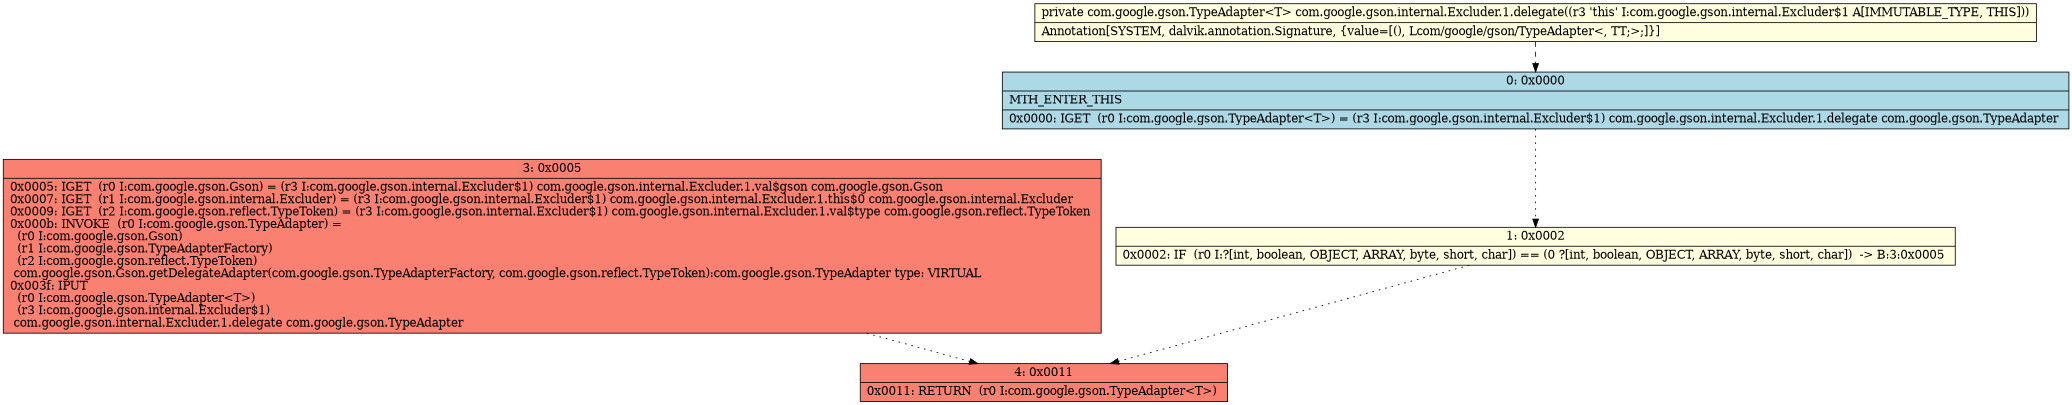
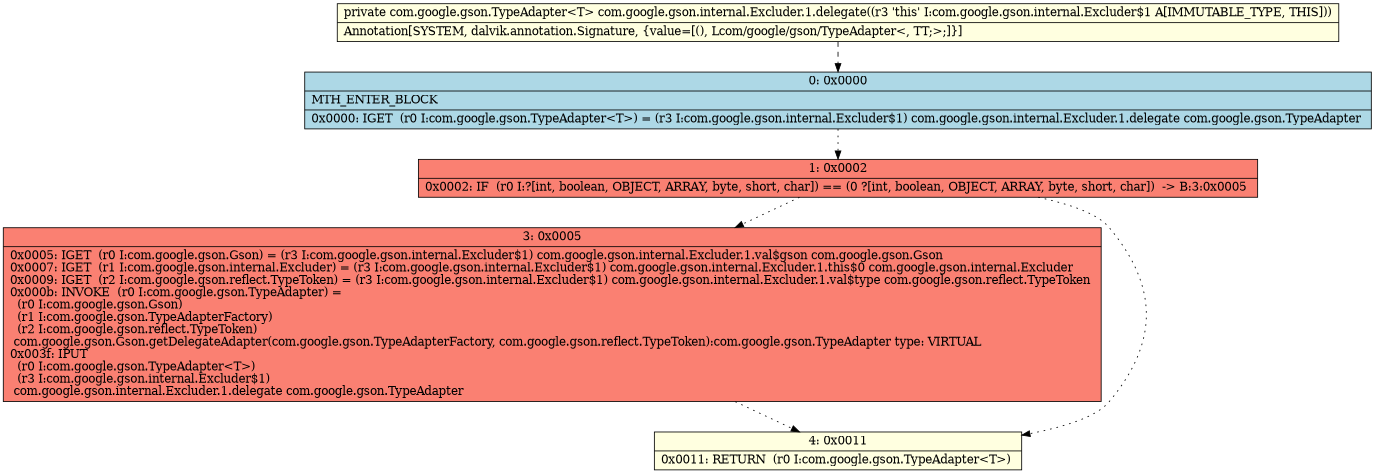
  digraph {
    node [fillcolor=salmon shape=record style=filled]
    edge [style=dotted]
-   n1 [fillcolor=lightblue label="{0\:\ 0x0000|MTH_ENTER_THIS\l|0x0000: IGET  (r0 I:com.google.gson.TypeAdapter\<T\>) = (r3 I:com.google.gson.internal.Excluder$1) com.google.gson.internal.Excluder.1.delegate com.google.gson.TypeAdapter \l}"]
-   n2 [fillcolor=lightyellow label="{1\:\ 0x0002|0x0002: IF  (r0 I:?[int, boolean, OBJECT, ARRAY, byte, short, char]) == (0 ?[int, boolean, OBJECT, ARRAY, byte, short, char])  \-\> B:3:0x0005 \l}"]
+   n1 [fillcolor=lightblue label="{0\:\ 0x0000|MTH_ENTER_BLOCK\l|0x0000: IGET  (r0 I:com.google.gson.TypeAdapter\<T\>) = (r3 I:com.google.gson.internal.Excluder$1) com.google.gson.internal.Excluder.1.delegate com.google.gson.TypeAdapter \l}"]
+   n2 [label="{1\:\ 0x0002|0x0002: IF  (r0 I:?[int, boolean, OBJECT, ARRAY, byte, short, char]) == (0 ?[int, boolean, OBJECT, ARRAY, byte, short, char])  \-\> B:3:0x0005 \l}"]
    n3 [label="{3\:\ 0x0005|0x0005: IGET  (r0 I:com.google.gson.Gson) = (r3 I:com.google.gson.internal.Excluder$1) com.google.gson.internal.Excluder.1.val$gson com.google.gson.Gson \l0x0007: IGET  (r1 I:com.google.gson.internal.Excluder) = (r3 I:com.google.gson.internal.Excluder$1) com.google.gson.internal.Excluder.1.this$0 com.google.gson.internal.Excluder \l0x0009: IGET  (r2 I:com.google.gson.reflect.TypeToken) = (r3 I:com.google.gson.internal.Excluder$1) com.google.gson.internal.Excluder.1.val$type com.google.gson.reflect.TypeToken \l0x000b: INVOKE  (r0 I:com.google.gson.TypeAdapter) = \l  (r0 I:com.google.gson.Gson)\l  (r1 I:com.google.gson.TypeAdapterFactory)\l  (r2 I:com.google.gson.reflect.TypeToken)\l com.google.gson.Gson.getDelegateAdapter(com.google.gson.TypeAdapterFactory, com.google.gson.reflect.TypeToken):com.google.gson.TypeAdapter type: VIRTUAL \l0x003f: IPUT  \l  (r0 I:com.google.gson.TypeAdapter\<T\>)\l  (r3 I:com.google.gson.internal.Excluder$1)\l com.google.gson.internal.Excluder.1.delegate com.google.gson.TypeAdapter \l}"]
-   n4 [label="{4\:\ 0x0011|0x0011: RETURN  (r0 I:com.google.gson.TypeAdapter\<T\>) \l}"]
+   n4 [fillcolor=lightyellow label="{4\:\ 0x0011|0x0011: RETURN  (r0 I:com.google.gson.TypeAdapter\<T\>) \l}"]
    n5 [fillcolor=lightyellow label="{private com.google.gson.TypeAdapter\<T\> com.google.gson.internal.Excluder.1.delegate((r3 'this' I:com.google.gson.internal.Excluder$1 A[IMMUTABLE_TYPE, THIS]))  | Annotation[SYSTEM, dalvik.annotation.Signature, \{value=[(), Lcom\/google\/gson\/TypeAdapter\<, TT;\>;]\}]\l}"]
    n1 -> n2
+   n2 -> n3
    n2 -> n4
    n3 -> n4
    n5 -> n1 [style=dashed]
  }
